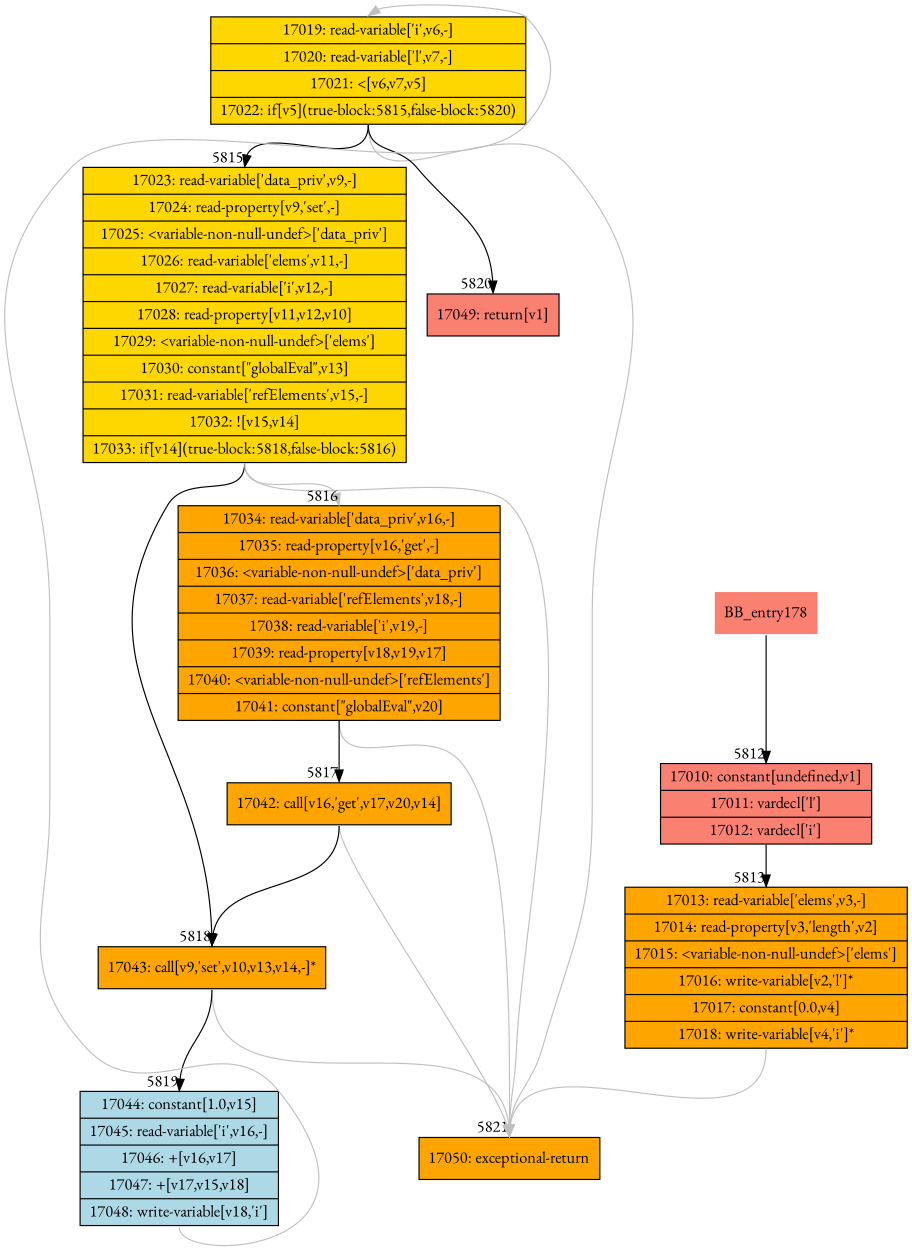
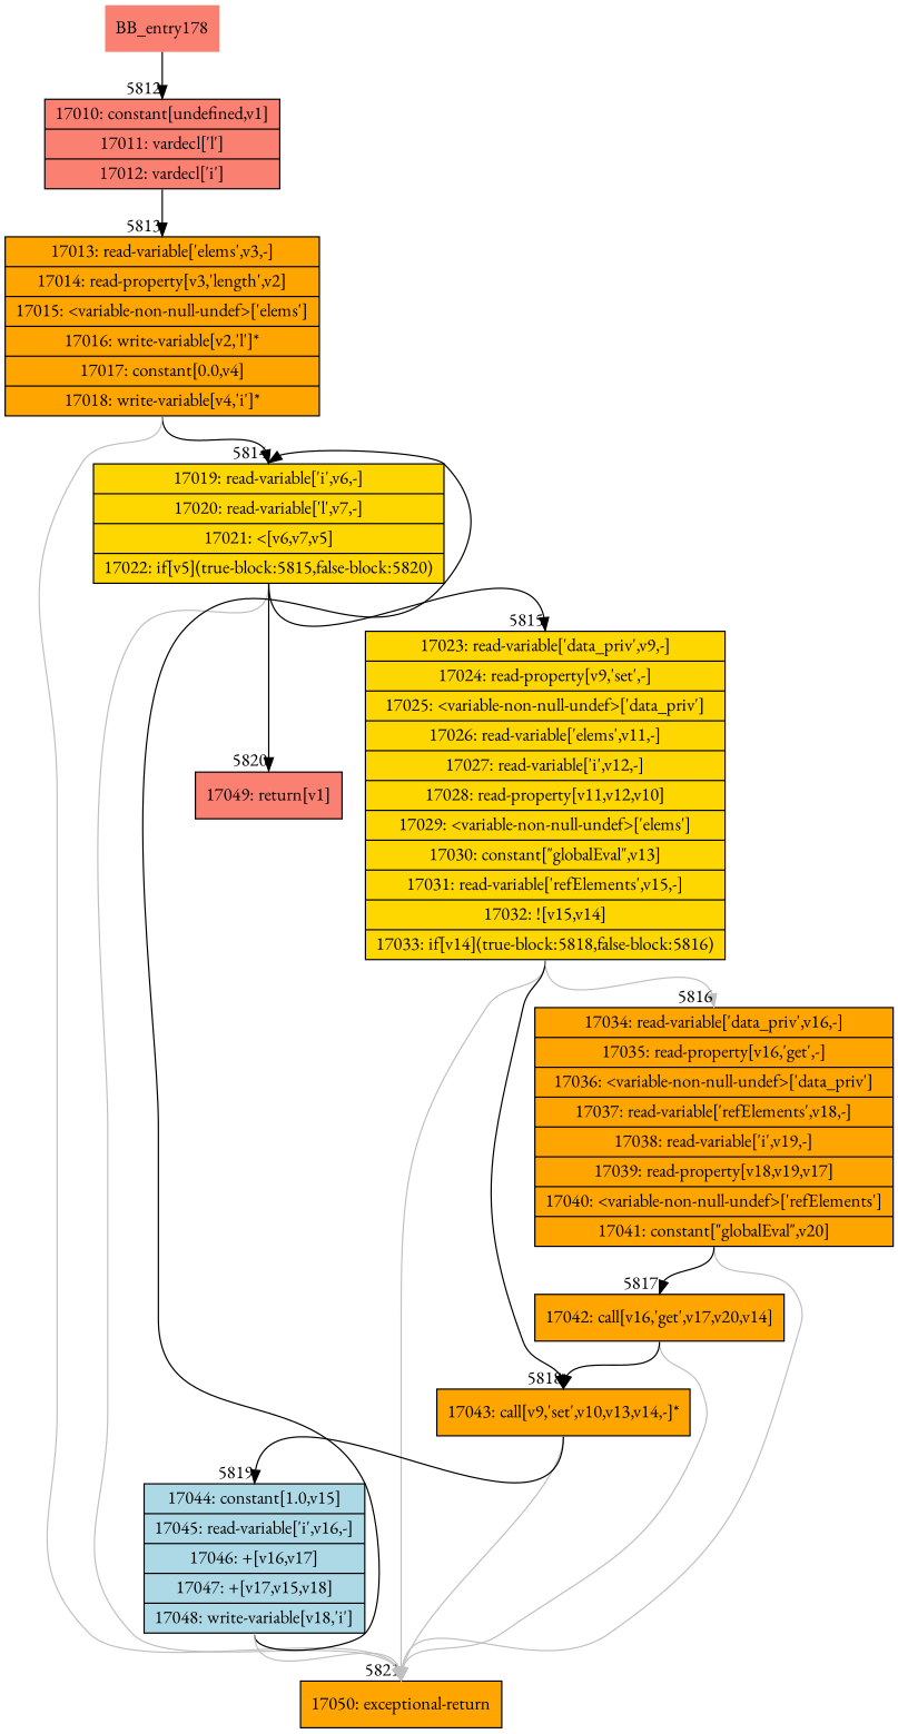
  digraph {
    fontname="EB Garamond"
    rankdir=TD
    node [fillcolor=orange fontname="EB Garamond" shape=record style=filled]
    edge [fontname="EB Garamond" headport=n tailport=s]
    n1 [fillcolor=salmon label=BB_entry178 shape=none]
    n2 [fillcolor=salmon label="{17010: constant[undefined,v1]|17011: vardecl['l']|17012: vardecl['i']}"]
    n3 [label="{17013: read-variable['elems',v3,-]|17014: read-property[v3,'length',v2]|17015: \<variable-non-null-undef\>['elems']|17016: write-variable[v2,'l']*|17017: constant[0.0,v4]|17018: write-variable[v4,'i']*}"]
    n4 [fillcolor=gold label="{17019: read-variable['i',v6,-]|17020: read-variable['l',v7,-]|17021: \<[v6,v7,v5]|17022: if[v5](true-block:5815,false-block:5820)}"]
    n5 [label="{17050: exceptional-return}"]
    n6 [fillcolor=gold label="{17023: read-variable['data_priv',v9,-]|17024: read-property[v9,'set',-]|17025: \<variable-non-null-undef\>['data_priv']|17026: read-variable['elems',v11,-]|17027: read-variable['i',v12,-]|17028: read-property[v11,v12,v10]|17029: \<variable-non-null-undef\>['elems']|17030: constant[\"globalEval\",v13]|17031: read-variable['refElements',v15,-]|17032: ![v15,v14]|17033: if[v14](true-block:5818,false-block:5816)}"]
    n7 [fillcolor=salmon label="{17049: return[v1]}"]
    n8 [label="{17043: call[v9,'set',v10,v13,v14,-]*}"]
    n9 [label="{17034: read-variable['data_priv',v16,-]|17035: read-property[v16,'get',-]|17036: \<variable-non-null-undef\>['data_priv']|17037: read-variable['refElements',v18,-]|17038: read-variable['i',v19,-]|17039: read-property[v18,v19,v17]|17040: \<variable-non-null-undef\>['refElements']|17041: constant[\"globalEval\",v20]}"]
    n10 [fillcolor=lightblue label="{17044: constant[1.0,v15]|17045: read-variable['i',v16,-]|17046: +[v16,v17]|17047: +[v17,v15,v18]|17048: write-variable[v18,'i']}"]
    n11 [label="{17042: call[v16,'get',v17,v20,v14]}"]
    n1 -> n2 [headlabel="    5812"]
    n2 -> n3 [headlabel="      5813"]
+   n3 -> n4 [headlabel="      5814"]
    n3 -> n5 [color=gray headlabel="      5821"]
    n4 -> n5 [color=gray]
    n4 -> n6 [headlabel="      5815"]
    n4 -> n7 [headlabel="      5820"]
    n6 -> n5 [color=gray]
    n6 -> n8 [headlabel="      5818"]
    n6 -> n9 [color=gray headlabel="      5816"]
    n8 -> n5 [color=gray]
    n8 -> n10 [headlabel="      5819"]
    n9 -> n5 [color=gray]
    n9 -> n11 [headlabel="      5817"]
-   n10 -> n4 [color=gray]
+   n10 -> n4
+   n10 -> n5 [color=gray]
    n11 -> n5 [color=gray]
    n11 -> n8
  }
